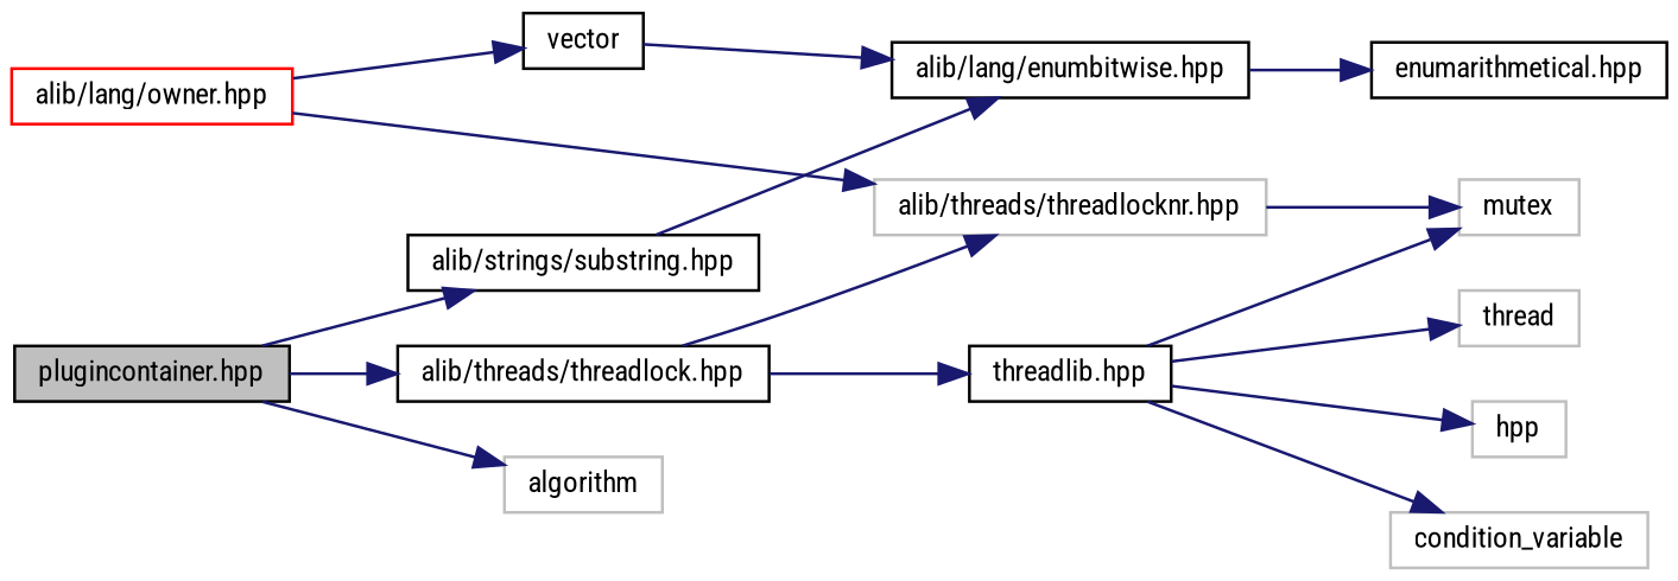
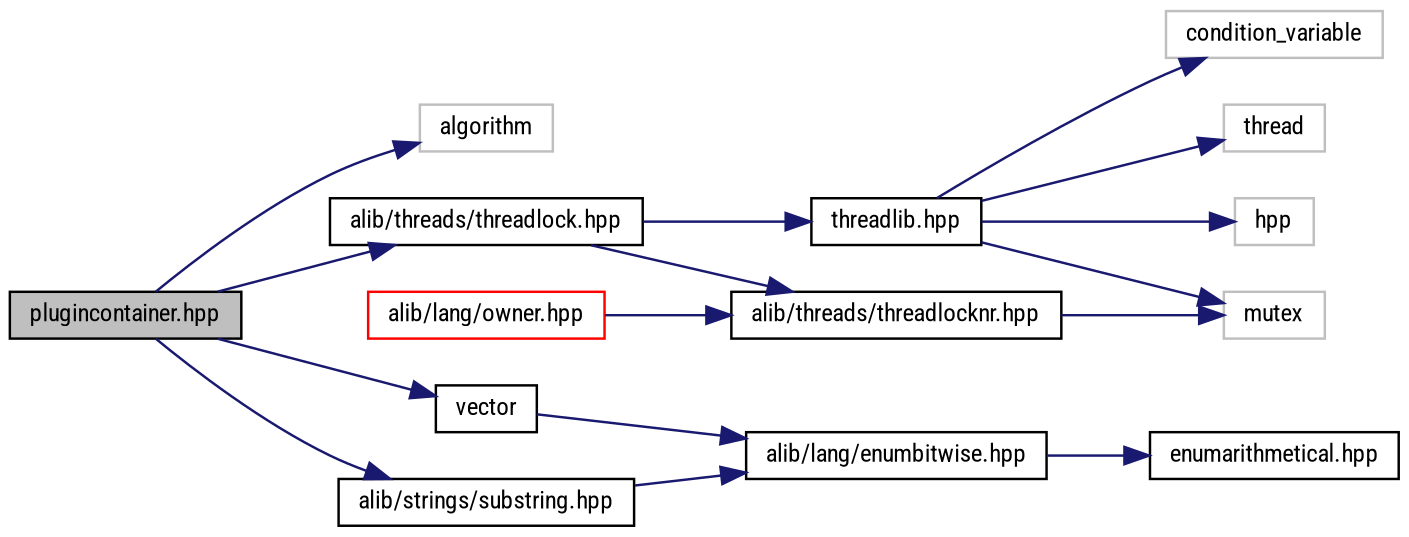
  digraph {
    fontname="Roboto Condensed"
    rankdir=LR
    node [color=black fillcolor=white fontname="Roboto Condensed" fontsize=10 shape=record style=filled]
    edge [color=midnightblue fontname="Roboto Condensed" fontsize=10 labelfontname=Helvetica labelfontsize=10 style=solid]
    n1 [fillcolor=grey75 fontcolor=black height=0.2 label="plugincontainer.hpp" width=0.4]
    n2 [height=0.2 label="alib/threads/threadlock.hpp" width=0.4]
    n3 [height=0.2 label=vector width=0.4]
    n4 [height=0.2 label="alib/strings/substring.hpp" width=0.4]
    n5 [color=grey75 height=0.2 label=algorithm width=0.4]
    n6 [height=0.2 label="alib/lang/enumbitwise.hpp" width=0.4]
    n7 [height=0.2 label="enumarithmetical.hpp" width=0.4]
-   n8 [color=grey75 height=0.2 label="alib/threads/threadlocknr.hpp" width=0.4]
+   n8 [height=0.2 label="alib/threads/threadlocknr.hpp" width=0.4]
    n9 [height=0.2 label="threadlib.hpp" width=0.4]
    n10 [color=grey75 height=0.2 label=mutex width=0.4]
    n11 [color=grey75 height=0.2 label=hpp width=0.4]
    n12 [color=grey75 height=0.2 label=condition_variable width=0.4]
    n13 [color=grey75 height=0.2 label=thread width=0.4]
    n14 [color=red height=0.2 label="alib/lang/owner.hpp" width=0.4]
    n1 -> n2
-   n14 -> n3
+   n1 -> n3
    n1 -> n4
    n1 -> n5
    n2 -> n8
    n2 -> n9
    n3 -> n6
    n4 -> n6
    n6 -> n7
    n8 -> n10
    n9 -> n10
    n9 -> n11
    n9 -> n12
    n9 -> n13
    n14 -> n8
  }
